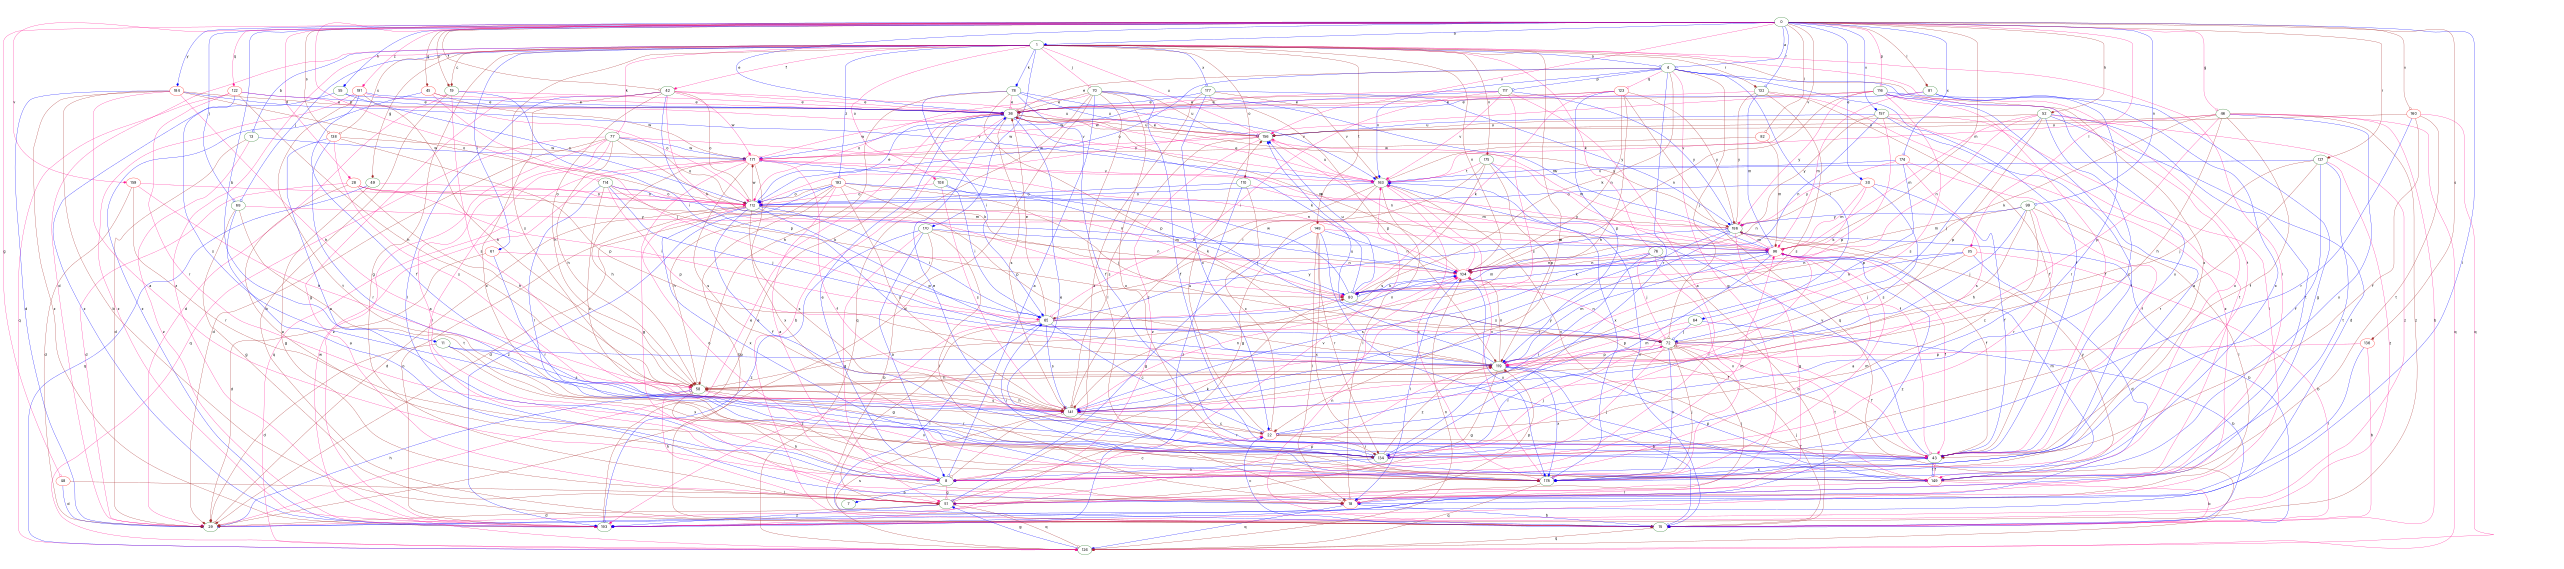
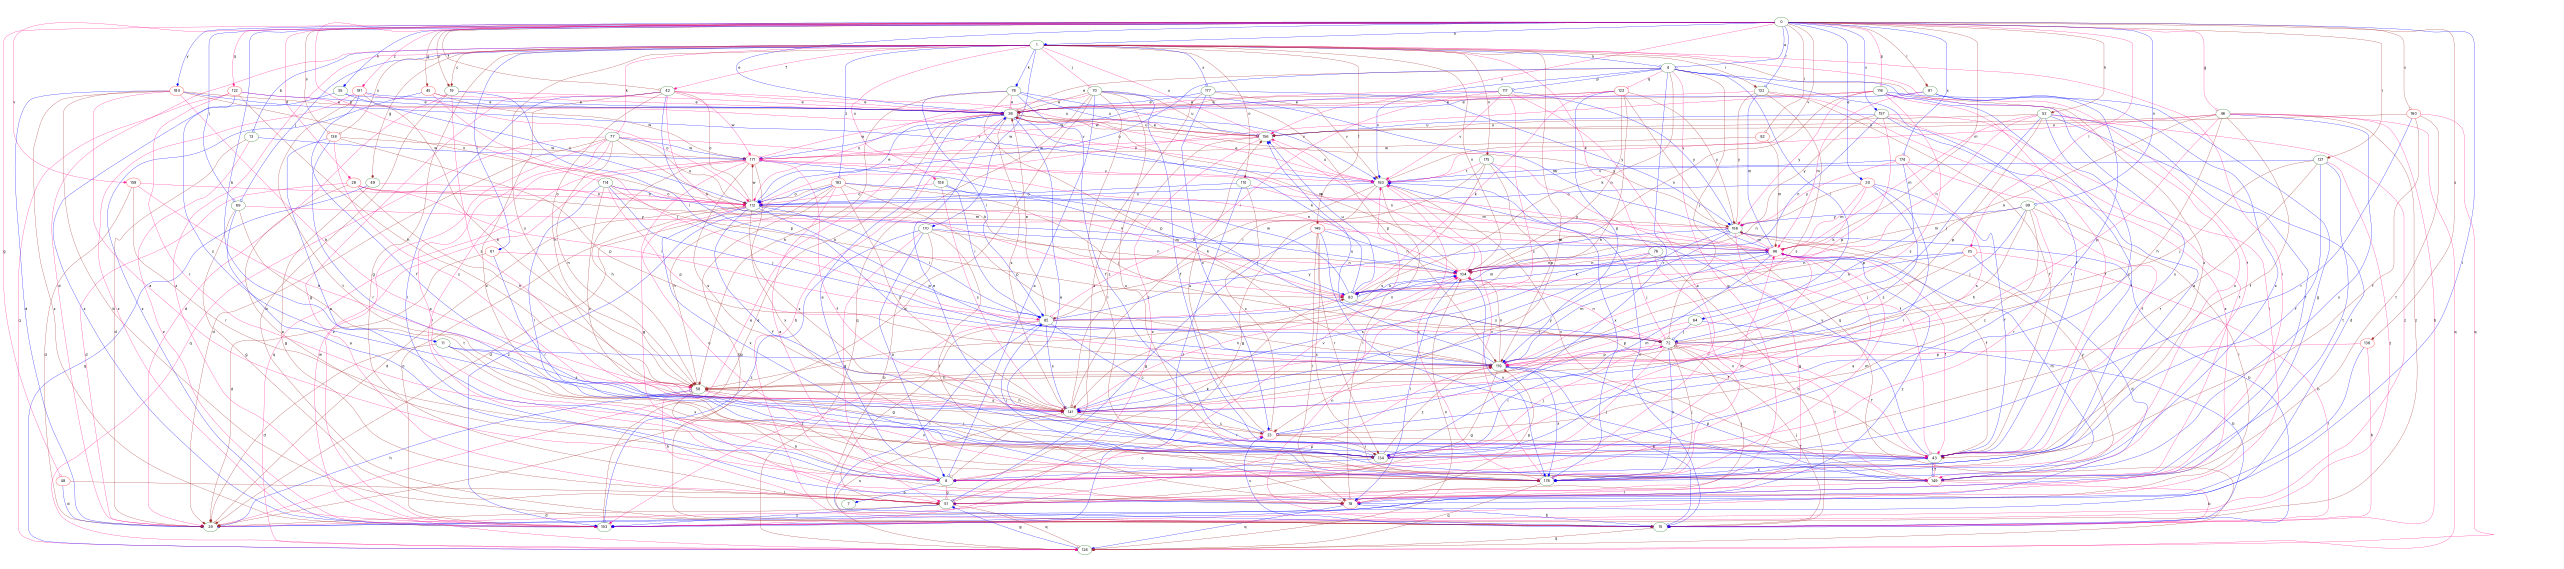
  strict digraph {
    fontname=Inter
    node [color=darkgreen fontname=Inter]
    edge [arrowhead=diamond color=brown fontname=Inter]
    0
    1
    4
    11
    19
    28 [color=red]
    30 [color=red]
    36
    42
    45 [color=red]
    46
    48 [color=red]
    52
    55
    68
    81
    82 [color=red]
    85 [color=red]
    n19 [color=red label=18]
    96 [color=red]
    99
    114
    116
    122 [color=red]
    127
    132
    136 [color=red]
    138 [color=red]
    156
    157
    159 [color=red]
    160 [color=red]
    163
    174 [color=red]
    184 [color=red]
    191 [color=red]
    13
-   22 [color=red]
+   22 [color=red label=23]
    29
    49
    51
    61 [color=red]
    70
    76
    77
    78
    104 [color=red]
    108
    110
    141
    148 [color=red]
    149 [color=red]
    170
    175
    177
    178
    192 [color=red]
    193
    43
    64
    72
    80
    112
    117
    123 [color=red]
    134
    119
    15
    65
    8
    58
    171 [color=red]
    186
    126
    7
    0 -> 1 [color=blue label=a]
    0 -> 4 [arrowhead=odot color=blue label=a]
    0 -> 11 [color=blue label=b]
    0 -> 19 [label=c]
    0 -> 28 [color=deeppink label=d]
    0 -> 30 [color=blue label=e]
    0 -> 36 [color=blue label=e]
    0 -> 42 [arrowhead=odot label=f]
    0 -> 45 [label=g]
    0 -> 46 [arrowhead=odot color=deeppink label=g]
    0 -> 48 [arrowhead=odot color=deeppink label=g]
    0 -> 52 [label=h]
    0 -> 55 [color=blue label=h]
    0 -> 68 [arrowhead=odot color=blue label=j]
    0 -> 81 [label=l]
    0 -> 82 [arrowhead=odot label=l]
    0 -> 85 [color=deeppink label=l]
    0 -> n19 [arrowhead=odot color=blue label=l]
    0 -> 96 [arrowhead=odot label=m]
    0 -> 99 [arrowhead=odot color=blue label=n]
    0 -> 114 [arrowhead=odot color=deeppink label=p]
    0 -> 116 [arrowhead=odot color=deeppink label=p]
    0 -> 122 [color=deeppink label=q]
    0 -> 127 [label=r]
    0 -> 132 [arrowhead=odot color=blue label=r]
    0 -> 136 [label=s]
    0 -> 138 [arrowhead=odot label=s]
    0 -> 156 [color=deeppink label=u]
    0 -> 157 [color=blue label=v]
    0 -> 159 [color=deeppink label=v]
    0 -> 160 [arrowhead=odot label=v]
    0 -> 163 [arrowhead=odot label=v]
    0 -> 174 [arrowhead=odot color=blue label=x]
    0 -> 184 [color=blue label=y]
    0 -> 191 [color=deeppink label=z]
    1 -> 4 [arrowhead=odot color=blue label=a]
    1 -> 19 [label=c]
    1 -> 42 [color=deeppink label=f]
    1 -> 68 [arrowhead=odot color=blue label=j]
    1 -> n19 [arrowhead=odot color=deeppink label=l]
    1 -> 132 [label=r]
    1 -> 138 [arrowhead=odot label=s]
    1 -> 156 [arrowhead=odot color=deeppink label=u]
    1 -> 13 [arrowhead=odot color=blue label=b]
    1 -> 22 [label=c]
    1 -> 29 [arrowhead=odot color=deeppink label=d]
    1 -> 49 [label=g]
    1 -> 51 [arrowhead=odot label=g]
    1 -> 61 [color=blue label=i]
    1 -> 70 [arrowhead=odot color=deeppink label=j]
    1 -> 76 [arrowhead=odot color=deeppink label=k]
    1 -> 77 [arrowhead=odot color=deeppink label=k]
    1 -> 78 [color=blue label=k]
    1 -> 104 [label=n]
    1 -> 108 [color=deeppink label=o]
    1 -> 110 [label=o]
    1 -> 141 [arrowhead=odot label=s]
    1 -> 148 [label=t]
    1 -> 149 [color=deeppink label=t]
    1 -> 170 [color=blue label=w]
    1 -> 175 [label=x]
    1 -> 177 [arrowhead=odot color=blue label=x]
    1 -> 178 [arrowhead=odot label=x]
    1 -> 192 [arrowhead=odot color=blue label=z]
    1 -> 193 [color=deeppink label=z]
    4 -> 36 [arrowhead=odot label=e]
    4 -> 163 [color=blue label=v]
    4 -> 51 [color=deeppink label=g]
    4 -> 178 [color=blue label=x]
    4 -> 43 [color=blue label=f]
    4 -> 64 [color=blue label=i]
    4 -> 72 [arrowhead=odot label=j]
    4 -> 80 [label=k]
    4 -> 112 [color=blue label=o]
    4 -> 117 [arrowhead=odot color=blue label=p]
    4 -> 123 [arrowhead=odot color=deeppink label=q]
    4 -> 134 [color=blue label=r]
    11 -> 29 [label=d]
    11 -> 141 [color=blue label=s]
    11 -> 178 [label=x]
    11 -> 119 [color=blue label=p]
    19 -> 36 [arrowhead=odot color=deeppink label=e]
    19 -> 29 [color=deeppink label=d]
    19 -> 141 [arrowhead=odot color=deeppink label=s]
    19 -> 15 [label=b]
    19 -> 65 [arrowhead=odot color=blue label=i]
    28 -> 96 [label=m]
    28 -> 29 [color=deeppink label=d]
    28 -> 112 [arrowhead=odot color=deeppink label=o]
    28 -> 65 [color=deeppink label=i]
    28 -> 8 [label=a]
    28 -> 58 [label=h]
    30 -> 96 [arrowhead=odot color=deeppink label=m]
    30 -> 104 [arrowhead=odot label=n]
    30 -> 141 [color=blue label=s]
    30 -> 43 [color=blue label=f]
    30 -> 80 [color=deeppink label=k]
    30 -> 112 [arrowhead=odot color=blue label=o]
-   76 -> 134 [arrowhead=odot color=blue label=r]
+   30 -> 134 [arrowhead=odot color=blue label=r]
    36 -> 156 [arrowhead=odot label=u]
    36 -> 141 [label=s]
    36 -> 80 [arrowhead=odot color=blue label=k]
    36 -> 15 [arrowhead=odot color=deeppink label=b]
    36 -> 171 [arrowhead=odot color=deeppink label=w]
    36 -> 186 [label=y]
    42 -> 36 [arrowhead=odot color=deeppink label=e]
    42 -> n19 [color=blue label=l]
    42 -> 156 [arrowhead=odot color=deeppink label=u]
    42 -> 51 [color=deeppink label=g]
    42 -> 178 [label=x]
    42 -> 80 [color=deeppink label=k]
    42 -> 112 [arrowhead=odot label=o]
    42 -> 119 [arrowhead=odot color=blue label=p]
    42 -> 58 [label=h]
    42 -> 171 [color=deeppink label=w]
    45 -> 36 [arrowhead=odot color=deeppink label=e]
    45 -> 193 [arrowhead=odot color=blue label=z]
    45 -> 72 [arrowhead=odot color=deeppink label=j]
    45 -> 171 [label=w]
    46 -> 156 [label=u]
    46 -> 163 [color=deeppink label=v]
    46 -> 178 [arrowhead=odot color=blue label=x]
    46 -> 193 [arrowhead=odot label=z]
    46 -> 43 [arrowhead=odot label=f]
    46 -> 80 [label=k]
    46 -> 119 [color=deeppink label=p]
    46 -> 15 [arrowhead=odot color=deeppink label=b]
    46 -> 58 [label=h]
    46 -> 126 [arrowhead=odot color=deeppink label=q]
    48 -> n19 [label=l]
    48 -> 29 [color=blue label=d]
    52 -> 96 [color=deeppink label=m]
    52 -> 156 [label=u]
    52 -> 22 [arrowhead=odot color=blue label=c]
    52 -> 29 [arrowhead=odot color=blue label=d]
    52 -> 104 [arrowhead=odot color=deeppink label=n]
    52 -> 149 [arrowhead=odot color=blue label=t]
    52 -> 193 [arrowhead=odot color=deeppink label=z]
    52 -> 72 [color=blue label=j]
    52 -> 119 [arrowhead=odot label=p]
    55 -> 36 [arrowhead=odot color=blue label=e]
    55 -> 193 [color=blue label=z]
    55 -> 112 [color=blue label=o]
    68 -> 51 [arrowhead=odot label=g]
    68 -> 149 [arrowhead=odot label=t]
    68 -> 8 [arrowhead=odot color=blue label=a]
    68 -> 186 [arrowhead=odot color=deeppink label=y]
    81 -> 36 [color=blue label=e]
    81 -> 96 [color=deeppink label=m]
    81 -> 178 [arrowhead=odot color=blue label=x]
    81 -> 134 [arrowhead=odot color=blue label=r]
    82 -> 96 [label=m]
    82 -> 171 [arrowhead=odot label=w]
    85 -> 29 [arrowhead=odot color=blue label=d]
    85 -> 104 [arrowhead=odot color=blue label=n]
    85 -> 72 [arrowhead=odot label=j]
    85 -> 80 [color=blue label=k]
    85 -> 15 [color=deeppink label=b]
    n19 -> 119 [label=p]
    n19 -> 15 [arrowhead=odot color=blue label=b]
    n19 -> 58 [arrowhead=odot label=h]
    n19 -> 126 [color=blue label=q]
    96 -> 104 [label=n]
    96 -> 193 [arrowhead=odot color=blue label=z]
    96 -> 43 [color=deeppink label=f]
    96 -> 80 [arrowhead=odot color=blue label=k]
    96 -> 134 [arrowhead=odot color=deeppink label=r]
    96 -> 8 [color=deeppink label=a]
    99 -> n19 [arrowhead=odot label=l]
    99 -> 96 [arrowhead=odot label=m]
    99 -> 22 [arrowhead=odot label=c]
    99 -> 72 [arrowhead=odot color=blue label=j]
    99 -> 134 [arrowhead=odot color=deeppink label=r]
    99 -> 58 [arrowhead=odot label=h]
    99 -> 186 [color=blue label=y]
    114 -> 22 [arrowhead=odot label=c]
    114 -> 104 [color=blue label=n]
    114 -> 72 [color=blue label=j]
    114 -> 80 [label=k]
    114 -> 112 [color=deeppink label=o]
    114 -> 134 [arrowhead=odot color=blue label=r]
    114 -> 119 [arrowhead=odot color=deeppink label=p]
    116 -> 36 [label=e]
    116 -> 51 [color=blue label=g]
    116 -> 104 [label=n]
    116 -> 141 [color=deeppink label=s]
    116 -> 178 [arrowhead=odot color=deeppink label=x]
    116 -> 43 [arrowhead=odot color=deeppink label=f]
    116 -> 112 [color=deeppink label=o]
    116 -> 8 [color=blue label=a]
    116 -> 186 [color=deeppink label=y]
    122 -> 36 [color=blue label=e]
    122 -> 163 [color=deeppink label=v]
    122 -> 141 [arrowhead=odot color=blue label=s]
    122 -> 134 [arrowhead=odot color=deeppink label=r]
    122 -> 58 [label=h]
    122 -> 126 [arrowhead=odot color=deeppink label=q]
    127 -> 163 [arrowhead=odot color=blue label=v]
    127 -> 149 [color=blue label=t]
    127 -> 193 [color=deeppink label=z]
    127 -> 43 [color=blue label=f]
    127 -> 72 [arrowhead=odot label=j]
    127 -> 134 [arrowhead=odot label=r]
    132 -> 36 [arrowhead=odot color=deeppink label=e]
    132 -> 96 [arrowhead=odot color=blue label=m]
    132 -> 141 [arrowhead=odot label=s]
    132 -> 193 [arrowhead=odot color=deeppink label=z]
    132 -> 43 [arrowhead=odot label=f]
    132 -> 186 [arrowhead=odot label=y]
    136 -> n19 [color=blue label=l]
    136 -> 119 [color=deeppink label=p]
    136 -> 15 [arrowhead=odot color=deeppink label=b]
    138 -> 141 [color=deeppink label=s]
    138 -> 134 [color=blue label=r]
    138 -> 119 [label=p]
    138 -> 8 [arrowhead=odot color=blue label=a]
    138 -> 171 [arrowhead=odot label=w]
    156 -> 36 [arrowhead=odot label=e]
-   156 -> 96 [color=deeppink label=m]
    156 -> 104 [arrowhead=odot color=deeppink label=n]
    156 -> 141 [arrowhead=odot label=s]
    156 -> 193 [arrowhead=odot color=deeppink label=z]
    156 -> 171 [arrowhead=odot color=deeppink label=w]
    157 -> n19 [arrowhead=odot color=deeppink label=l]
    157 -> 156 [arrowhead=odot color=blue label=u]
    157 -> 104 [color=blue label=n]
    157 -> 149 [arrowhead=odot color=deeppink label=t]
    157 -> 43 [color=blue label=f]
    157 -> 119 [color=deeppink label=p]
    157 -> 186 [arrowhead=odot label=y]
    159 -> 29 [label=d]
    159 -> 112 [color=deeppink label=o]
    159 -> 134 [arrowhead=odot label=r]
    159 -> 58 [arrowhead=odot color=deeppink label=h]
    160 -> 156 [label=u]
    160 -> 149 [arrowhead=odot label=t]
    160 -> 43 [label=f]
    160 -> 134 [arrowhead=odot color=blue label=r]
    160 -> 126 [color=deeppink label=q]
    163 -> 36 [color=deeppink label=e]
    163 -> n19 [arrowhead=odot label=l]
    163 -> 156 [color=deeppink label=u]
    163 -> 51 [arrowhead=odot label=g]
    163 -> 141 [arrowhead=odot label=z]
    163 -> 178 [arrowhead=odot color=deeppink label=x]
    163 -> 112 [arrowhead=odot color=blue label=o]
    174 -> 163 [color=blue label=v]
    174 -> 141 [color=deeppink label=s]
    174 -> 43 [arrowhead=odot color=deeppink label=f]
    174 -> 119 [arrowhead=odot color=blue label=p]
    174 -> 186 [color=deeppink label=y]
    184 -> 36 [arrowhead=odot label=e]
    184 -> 163 [color=blue label=v]
    184 -> 29 [arrowhead=odot color=blue label=d]
    184 -> 193 [label=z]
    184 -> 112 [arrowhead=odot label=o]
    184 -> 15 [label=b]
    184 -> 8 [arrowhead=odot color=deeppink label=a]
    184 -> 58 [color=deeppink label=h]
    191 -> 36 [arrowhead=odot color=blue label=e]
    191 -> 149 [arrowhead=odot label=t]
    191 -> 193 [arrowhead=odot color=deeppink label=z]
    191 -> 43 [arrowhead=odot color=blue label=f]
    191 -> 112 [color=deeppink label=o]
    191 -> 58 [arrowhead=odot label=h]
    13 -> 29 [label=d]
    13 -> 193 [color=deeppink label=z]
    13 -> 171 [arrowhead=odot color=blue label=w]
    22 -> 96 [arrowhead=odot color=blue label=m]
    22 -> 156 [label=u]
    22 -> 43 [arrowhead=odot label=f]
    22 -> 134 [label=r]
    29 -> 36 [color=deeppink label=e]
    29 -> 119 [color=deeppink label=p]
    29 -> 58 [arrowhead=odot color=blue label=h]
    49 -> 51 [arrowhead=odot label=g]
    49 -> 112 [color=deeppink label=o]
    49 -> 126 [arrowhead=odot color=blue label=q]
    51 -> 163 [color=deeppink label=v]
    51 -> 29 [label=d]
    51 -> 193 [color=blue label=z]
    51 -> 72 [arrowhead=odot label=j]
    51 -> 58 [arrowhead=odot color=deeppink label=h]
    51 -> 126 [arrowhead=odot label=q]
    61 -> 29 [label=d]
    61 -> 104 [color=deeppink label=n]
    61 -> 134 [arrowhead=odot color=blue label=r]
    70 -> 36 [arrowhead=odot label=e]
    70 -> n19 [arrowhead=odot label=l]
    70 -> 96 [arrowhead=odot color=blue label=m]
    70 -> 156 [arrowhead=odot label=u]
    70 -> 29 [label=d]
    70 -> 178 [arrowhead=odot label=x]
    70 -> 43 [arrowhead=odot color=blue label=f]
    70 -> 112 [color=deeppink label=o]
    70 -> 8 [arrowhead=odot color=blue label=a]
    70 -> 126 [arrowhead=odot label=q]
    76 -> 104 [arrowhead=odot color=deeppink label=n]
    76 -> 141 [color=blue label=s]
    76 -> 178 [arrowhead=odot color=deeppink label=x]
    76 -> 72 [arrowhead=odot color=deeppink label=j]
    76 -> 15 [label=b]
    77 -> n19 [arrowhead=odot color=deeppink label=l]
    77 -> 96 [color=deeppink label=m]
    77 -> 29 [label=d]
    77 -> 193 [color=deeppink label=z]
    77 -> 80 [arrowhead=odot label=k]
    77 -> 112 [label=o]
    77 -> 8 [color=deeppink label=a]
    77 -> 58 [label=h]
    77 -> 171 [arrowhead=odot color=blue label=w]
    77 -> 126 [color=deeppink label=q]
    78 -> 36 [arrowhead=odot color=deeppink label=e]
    78 -> 156 [arrowhead=odot color=blue label=u]
    78 -> 163 [color=blue label=v]
    78 -> 43 [color=blue label=f]
    78 -> 119 [arrowhead=odot label=p]
    78 -> 65 [color=blue label=i]
    78 -> 58 [label=h]
    104 -> 36 [label=e]
    104 -> n19 [color=blue label=l]
    104 -> 178 [color=blue label=x]
    104 -> 80 [arrowhead=odot color=blue label=k]
    108 -> 141 [arrowhead=odot color=deeppink label=s]
    108 -> 72 [color=blue label=j]
    108 -> 112 [color=deeppink label=o]
    108 -> 65 [arrowhead=odot color=blue label=i]
    110 -> 96 [arrowhead=odot color=deeppink label=m]
    110 -> 22 [arrowhead=odot label=c]
    110 -> 193 [color=blue label=z]
    110 -> 112 [color=blue label=o]
    141 -> 22 [label=c]
    141 -> 104 [color=deeppink label=n]
    141 -> 134 [arrowhead=odot color=blue label=r]
    141 -> 58 [label=h]
    141 -> 186 [arrowhead=odot color=blue label=y]
    148 -> n19 [label=l]
    148 -> 96 [arrowhead=odot color=deeppink label=m]
    148 -> 51 [arrowhead=odot color=blue label=g]
    148 -> 104 [color=blue label=n]
    148 -> 149 [color=blue label=t]
    148 -> 178 [label=x]
    148 -> 134 [label=r]
    149 -> 36 [arrowhead=odot color=blue label=e]
    149 -> n19 [color=deeppink label=l]
    149 -> 96 [color=blue label=m]
    149 -> 163 [arrowhead=odot label=v]
    149 -> 43 [arrowhead=odot color=deeppink label=f]
    149 -> 119 [arrowhead=odot color=blue label=p]
    149 -> 15 [color=deeppink label=b]
    149 -> 186 [label=y]
    170 -> n19 [label=l]
    170 -> 96 [arrowhead=odot color=blue label=m]
    170 -> 51 [color=deeppink label=g]
    170 -> 104 [arrowhead=odot label=n]
    170 -> 193 [arrowhead=odot color=blue label=z]
    170 -> 15 [label=b]
    170 -> 8 [color=blue label=a]
    175 -> 163 [color=deeppink label=t]
    175 -> 141 [label=s]
    175 -> 178 [arrowhead=odot color=blue label=x]
    175 -> 43 [arrowhead=odot color=deeppink label=f]
    175 -> 119 [label=p]
    175 -> 65 [label=i]
    177 -> 36 [arrowhead=odot color=blue label=e]
    177 -> 163 [label=v]
    177 -> 22 [color=blue label=c]
    177 -> 119 [label=p]
    177 -> 8 [arrowhead=odot label=a]
    177 -> 186 [color=blue label=y]
    178 -> 96 [color=deeppink label=m]
    178 -> 163 [color=deeppink label=v]
    178 -> 72 [arrowhead=odot label=j]
    178 -> 65 [color=blue label=i]
    178 -> 126 [arrowhead=odot label=q]
    192 -> 29 [label=d]
    192 -> 141 [arrowhead=odot label=s]
    192 -> 193 [color=blue label=z]
    192 -> 72 [arrowhead=odot label=j]
    192 -> 80 [color=blue label=k]
    192 -> 112 [color=blue label=o]
    192 -> 119 [arrowhead=odot label=p]
    192 -> 15 [label=b]
    192 -> 8 [arrowhead=odot color=deeppink label=a]
    192 -> 58 [arrowhead=odot label=h]
    193 -> 36 [label=e]
    193 -> 112 [arrowhead=odot label=o]
    43 -> 163 [color=blue label=v]
    43 -> 149 [arrowhead=odot color=blue label=t]
    43 -> 178 [color=blue label=x]
    64 -> 72 [arrowhead=odot color=blue label=j]
    64 -> 119 [arrowhead=odot color=deeppink label=p]
    64 -> 15 [arrowhead=odot color=blue label=b]
    72 -> 104 [color=deeppink label=n]
    72 -> 149 [color=deeppink label=t]
    72 -> 178 [color=blue label=x]
    72 -> 43 [color=deeppink label=f]
    72 -> 134 [arrowhead=odot color=blue label=r]
    72 -> 119 [color=deeppink label=p]
    80 -> 96 [arrowhead=odot color=blue label=m]
    80 -> 156 [color=blue label=u]
    80 -> 43 [arrowhead=odot label=f]
    80 -> 65 [arrowhead=odot color=deeppink label=i]
    80 -> 171 [arrowhead=odot color=blue label=w]
    112 -> 36 [arrowhead=odot color=blue label=e]
    112 -> 29 [arrowhead=odot label=d]
    112 -> 141 [label=s]
    112 -> 178 [arrowhead=odot color=blue label=x]
    112 -> 43 [arrowhead=odot color=blue label=f]
    112 -> 80 [color=deeppink label=k]
    112 -> 119 [arrowhead=odot color=blue label=p]
    112 -> 65 [color=blue label=i]
    112 -> 171 [label=w]
    112 -> 186 [arrowhead=odot label=y]
    117 -> 36 [arrowhead=odot color=deeppink label=e]
    117 -> 163 [color=deeppink label=v]
    117 -> 141 [arrowhead=odot color=deeppink label=s]
    117 -> 65 [arrowhead=odot color=deeppink label=i]
    117 -> 8 [arrowhead=odot color=deeppink label=a]
    117 -> 171 [color=blue label=w]
    117 -> 186 [arrowhead=odot color=blue label=y]
    123 -> 36 [label=e]
    123 -> 104 [label=n]
    123 -> 80 [arrowhead=odot color=deeppink label=k]
    123 -> 119 [color=blue label=p]
    123 -> 58 [arrowhead=odot label=h]
    123 -> 171 [color=deeppink label=w]
    123 -> 186 [label=y]
    123 -> 126 [arrowhead=odot label=q]
    134 -> 36 [color=blue label=e]
    134 -> 72 [color=deeppink label=j]
    134 -> 119 [label=z]
    134 -> 8 [color=blue label=a]
    119 -> 96 [arrowhead=odot color=blue label=m]
    119 -> 156 [color=blue label=u]
    119 -> 51 [arrowhead=odot label=g]
    119 -> 104 [arrowhead=odot label=n]
    119 -> 178 [color=blue label=x]
    119 -> 15 [arrowhead=odot color=blue label=b]
    119 -> 58 [arrowhead=odot label=h]
    15 -> 163 [arrowhead=odot color=blue label=v]
    15 -> 22 [color=blue label=c]
    15 -> 104 [color=deeppink label=n]
    15 -> 72 [arrowhead=odot label=j]
    15 -> 65 [arrowhead=odot color=blue label=i]
    15 -> 126 [label=q]
    65 -> 36 [label=e]
    65 -> 22 [arrowhead=odot color=blue label=c]
    65 -> 51 [label=g]
    65 -> 104 [color=blue label=n]
    65 -> 141 [arrowhead=odot color=blue label=s]
    65 -> 193 [color=deeppink label=z]
    65 -> 72 [label=j]
    65 -> 186 [arrowhead=odot color=blue label=y]
    8 -> 36 [arrowhead=odot color=blue label=e]
    8 -> 96 [color=deeppink label=m]
    8 -> 22 [color=deeppink label=c]
    8 -> 51 [arrowhead=odot color=deeppink label=g]
    8 -> 72 [arrowhead=odot color=deeppink label=j]
    8 -> 80 [label=k]
    8 -> 112 [arrowhead=odot color=deeppink label=o]
    8 -> 7 [color=blue label=a]
    58 -> 141 [label=s]
    58 -> 178 [color=deeppink label=x]
    58 -> 134 [label=r]
    171 -> 163 [color=deeppink label=v]
    171 -> 51 [arrowhead=odot color=deeppink label=g]
    171 -> 104 [color=deeppink label=n]
    171 -> 141 [label=s]
    171 -> 178 [label=x]
    171 -> 43 [color=deeppink label=f]
    171 -> 58 [label=h]
    171 -> 126 [color=deeppink label=q]
    186 -> 96 [arrowhead=odot color=deeppink label=m]
    186 -> 51 [arrowhead=odot color=deeppink label=g]
    186 -> 141 [color=blue label=s]
    186 -> 43 [arrowhead=odot label=f]
    186 -> 15 [color=blue label=b]
    126 -> 51 [color=blue label=g]
    126 -> 104 [label=n]
    126 -> 141 [arrowhead=odot label=s]
    126 -> 171 [arrowhead=odot color=deeppink label=w]
  }
